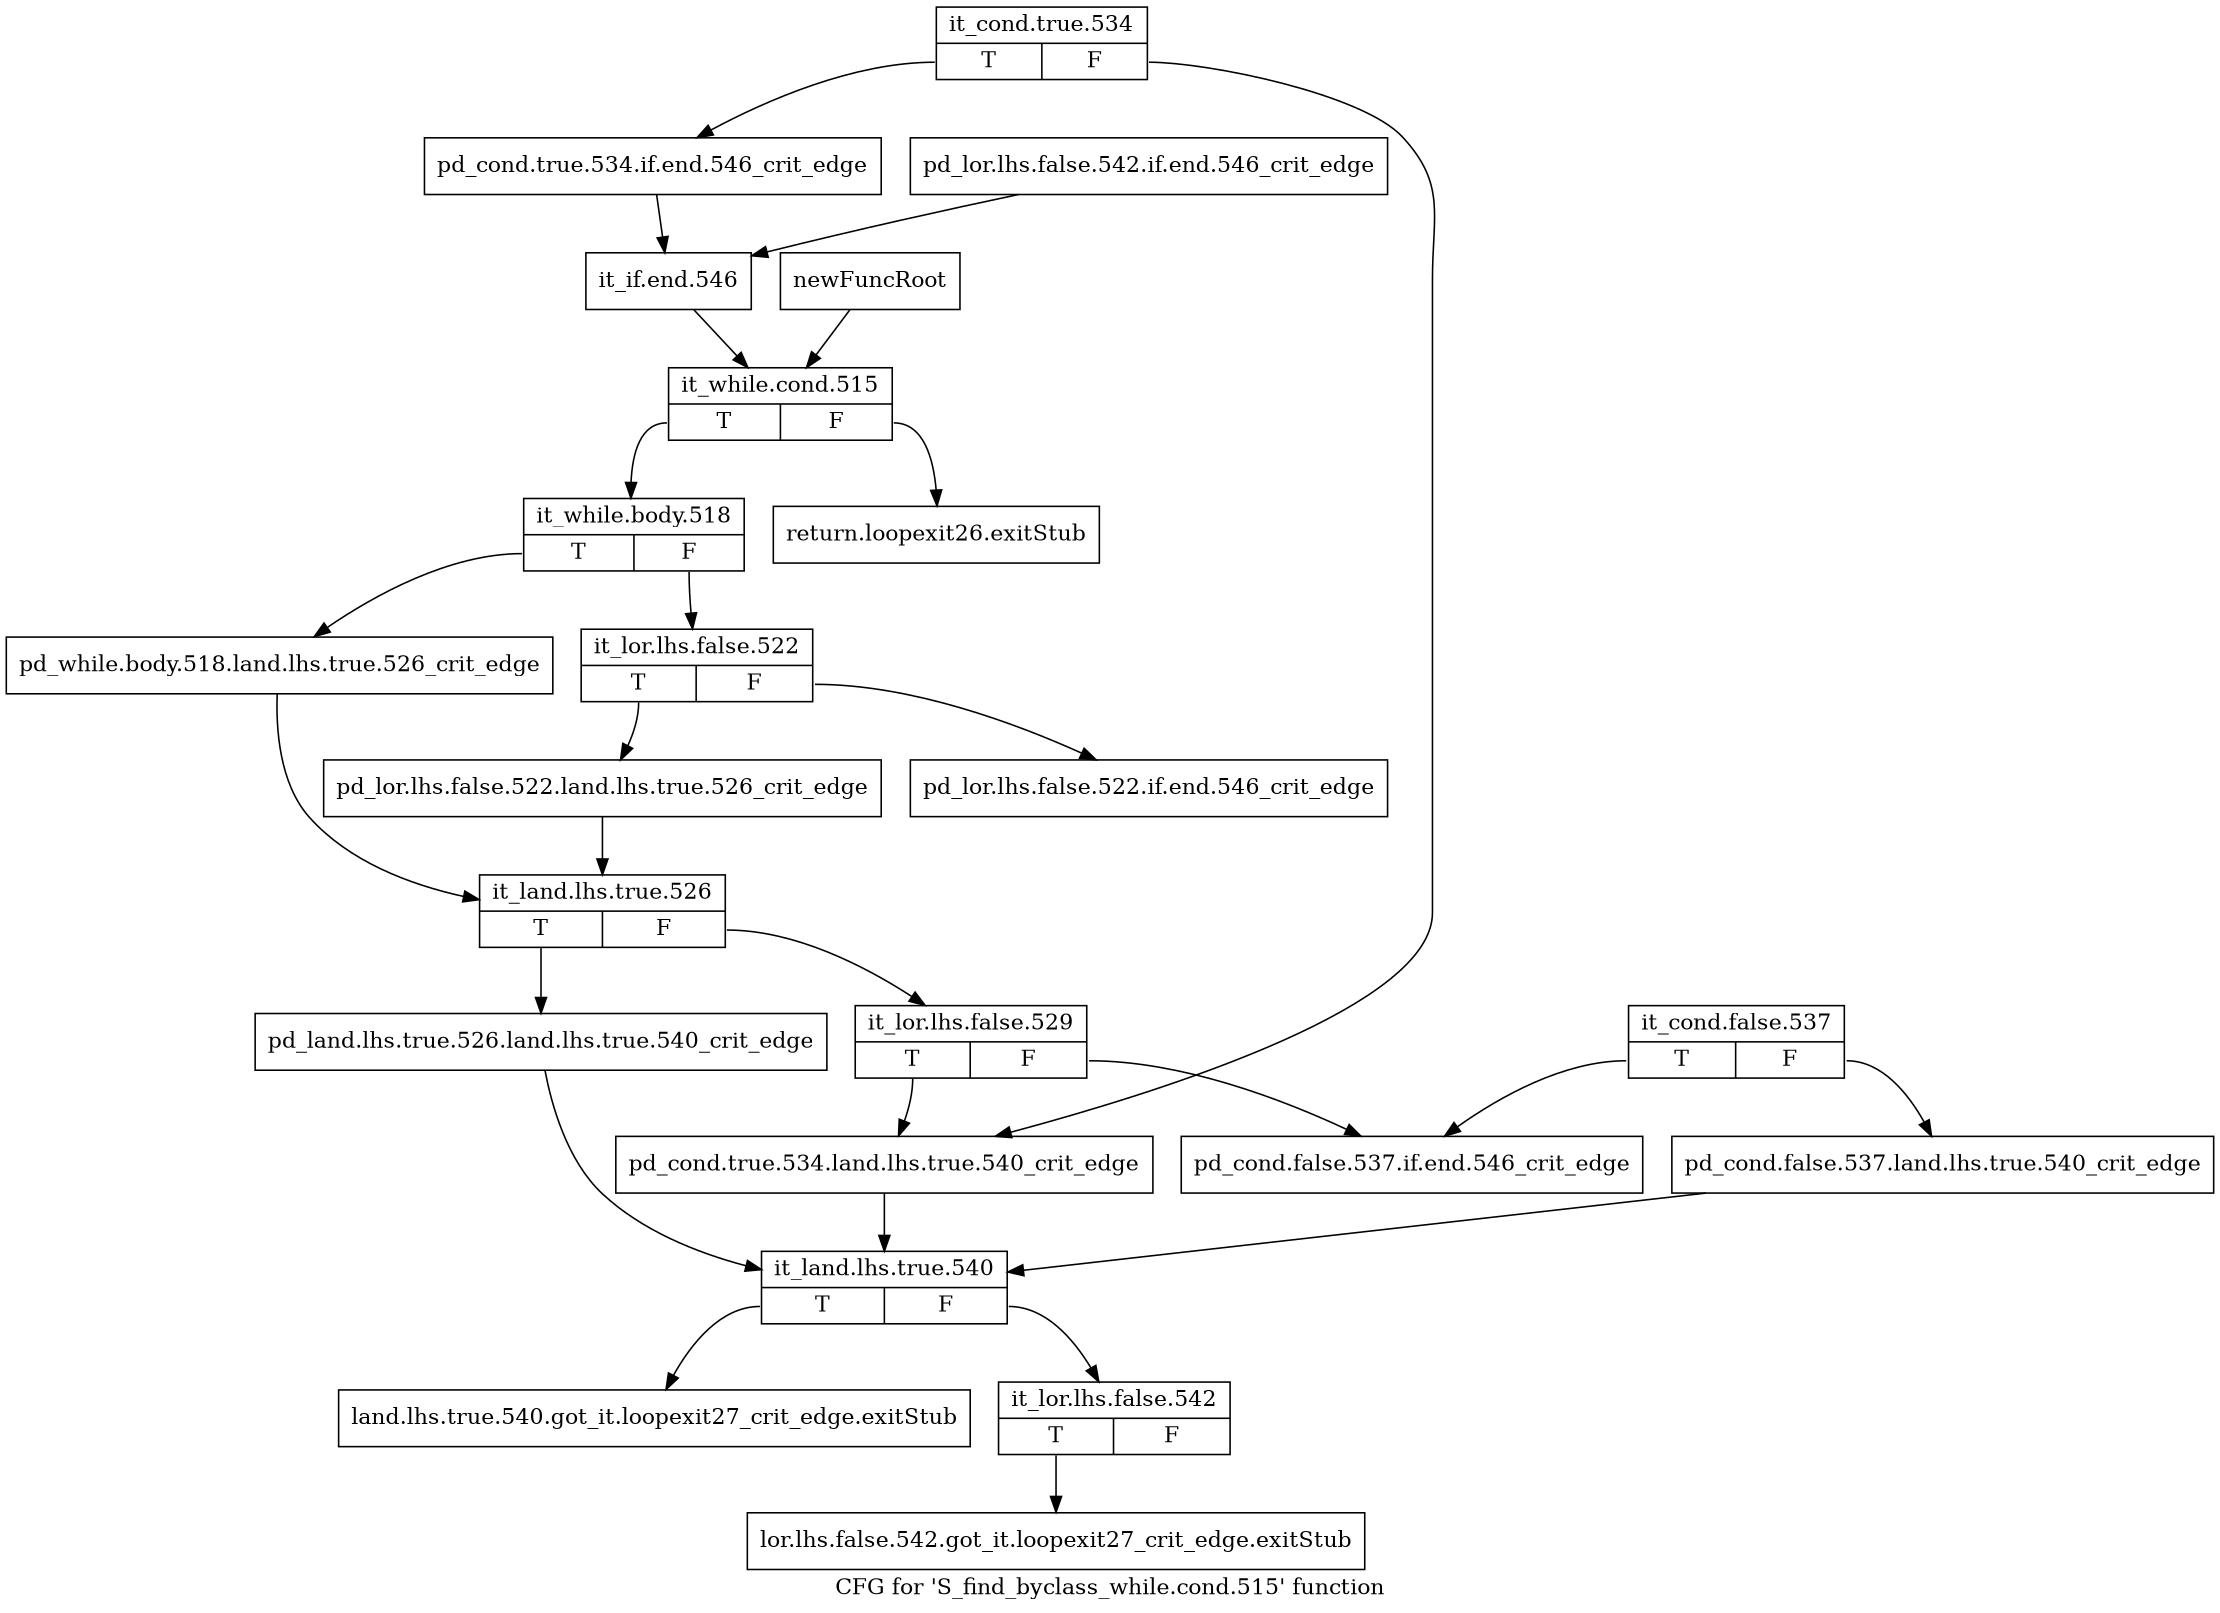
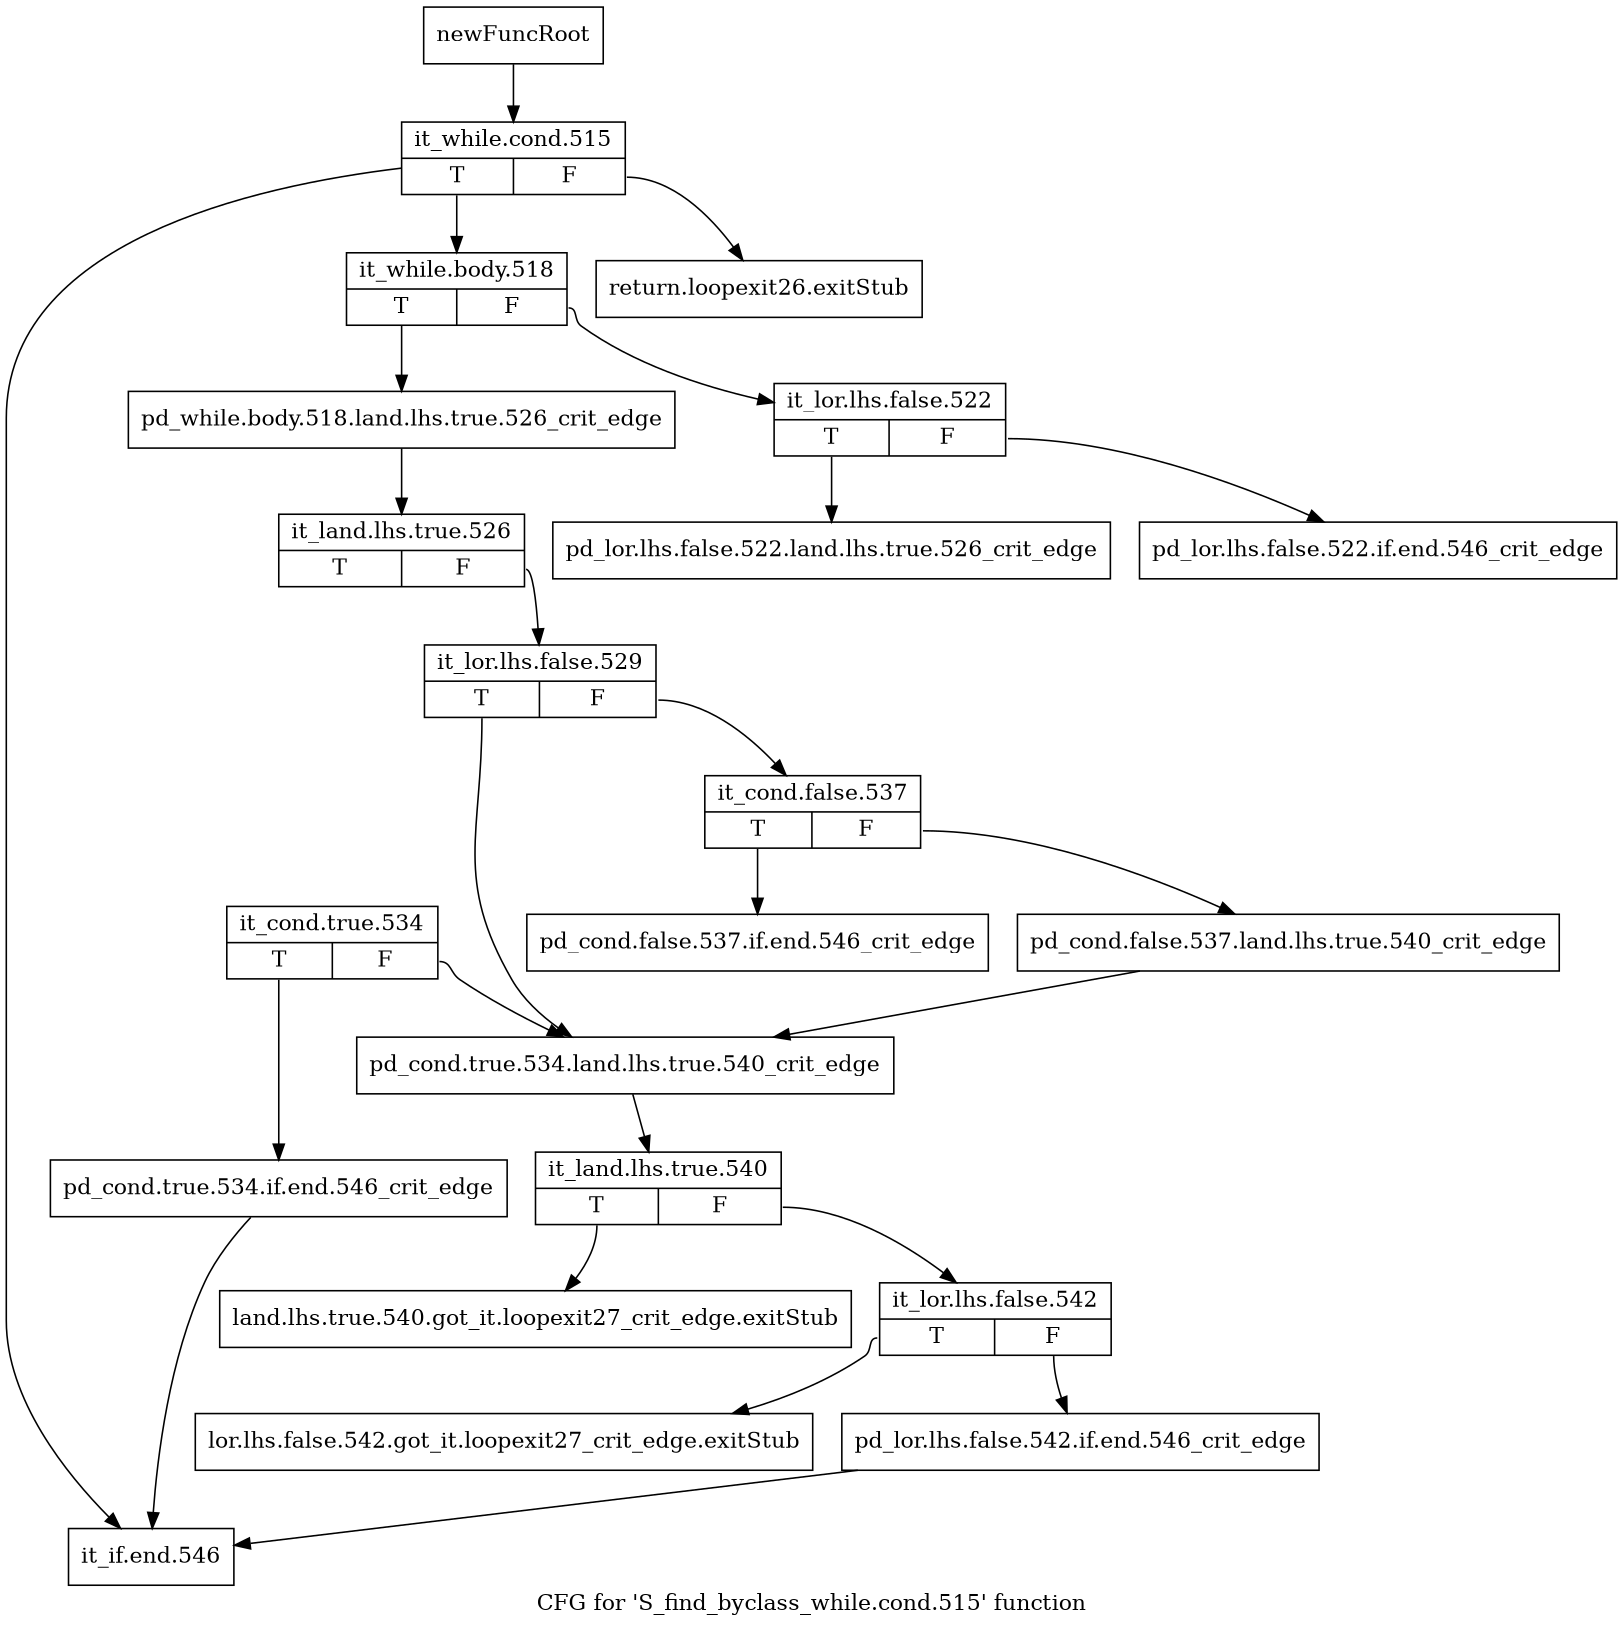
  digraph {
    label="CFG for 'S_find_byclass_while.cond.515' function"
    node [shape=record]
    n1 [label="{newFuncRoot}"]
    n2 [label="{it_while.cond.515|{<s0>T|<s1>F}}"]
    n3 [label="{return.loopexit26.exitStub}"]
    n4 [label="{it_while.body.518|{<s0>T|<s1>F}}"]
    n5 [label="{pd_while.body.518.land.lhs.true.526_crit_edge}"]
    n6 [label="{it_lor.lhs.false.522|{<s0>T|<s1>F}}"]
    n7 [label="{land.lhs.true.540.got_it.loopexit27_crit_edge.exitStub}"]
    n8 [label="{lor.lhs.false.542.got_it.loopexit27_crit_edge.exitStub}"]
    n9 [label="{it_land.lhs.true.526|{<s0>T|<s1>F}}"]
    n10 [label="{pd_lor.lhs.false.522.land.lhs.true.526_crit_edge}"]
    n11 [label="{pd_lor.lhs.false.522.if.end.546_crit_edge}"]
-   n12 [label="{pd_land.lhs.true.526.land.lhs.true.540_crit_edge}"]
    n13 [label="{it_lor.lhs.false.529|{<s0>T|<s1>F}}"]
    n14 [label="{it_if.end.546}"]
    n15 [label="{it_land.lhs.true.540|{<s0>T|<s1>F}}"]
    n16 [label="{it_cond.false.537|{<s0>T|<s1>F}}"]
    n17 [label="{pd_cond.true.534.land.lhs.true.540_crit_edge}"]
    n18 [label="{it_lor.lhs.false.542|{<s0>T|<s1>F}}"]
    n19 [label="{it_cond.true.534|{<s0>T|<s1>F}}"]
    n20 [label="{pd_cond.true.534.if.end.546_crit_edge}"]
    n21 [label="{pd_cond.false.537.if.end.546_crit_edge}"]
    n22 [label="{pd_cond.false.537.land.lhs.true.540_crit_edge}"]
    n23 [label="{pd_lor.lhs.false.542.if.end.546_crit_edge}"]
    n1 -> n2
    n2 -> n3 [tailport=s1]
    n2 -> n4 [tailport=s0]
    n4 -> n5 [tailport=s0]
    n4 -> n6 [tailport=s1]
    n5 -> n9
    n6 -> n10 [tailport=s0]
    n6 -> n11 [tailport=s1]
-   n9 -> n12 [tailport=s0]
    n9 -> n13 [tailport=s1]
-   n10 -> n9
-   n12 -> n15
-   n13 -> n21 [tailport=s1]
+   n13 -> n16 [tailport=s1]
    n13 -> n17 [tailport=s0]
-   n14 -> n2
+   n2 -> n14
    n15 -> n7 [tailport=s0]
    n15 -> n18 [tailport=s1]
    n16 -> n21 [tailport=s0]
    n16 -> n22 [tailport=s1]
    n17 -> n15
    n18 -> n8 [tailport=s0]
+   n18 -> n23 [tailport=s1]
    n19 -> n17 [tailport=s1]
    n19 -> n20 [tailport=s0]
    n20 -> n14
-   n22 -> n15
+   n22 -> n17
    n23 -> n14
  }
